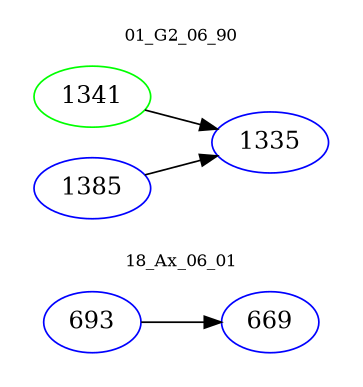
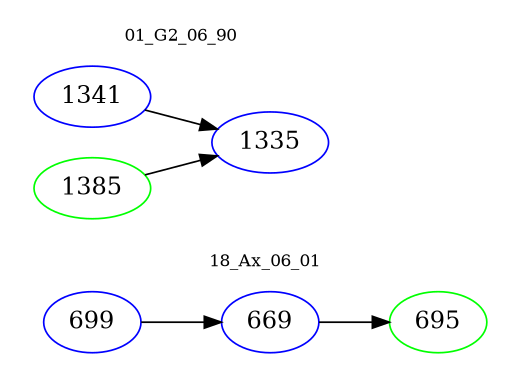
  digraph {
    rankdir=LR
    node [color=blue]
    edge [color=black]
-   n1 [label=693]
+   n1 [label=699]
    n2 [label=669]
-   n4 [color=green label=1341]
+   n3 [color=green label=695]
+   n4 [label=1341]
    n5 [label=1335]
-   n6 [label=1385]
+   n6 [color=green label=1385]
    subgraph cluster_1 {
      color=white
      fontsize=10
      label="18_Ax_06_01"
      n1
      n2
+     n3
    }
    subgraph cluster_2 {
      color=white
      fontsize=10
      label="01_G2_06_90"
      n4
      n5
      n6
    }
    n1 -> n2
+   n2 -> n3
    n4 -> n5
    n6 -> n5
  }
